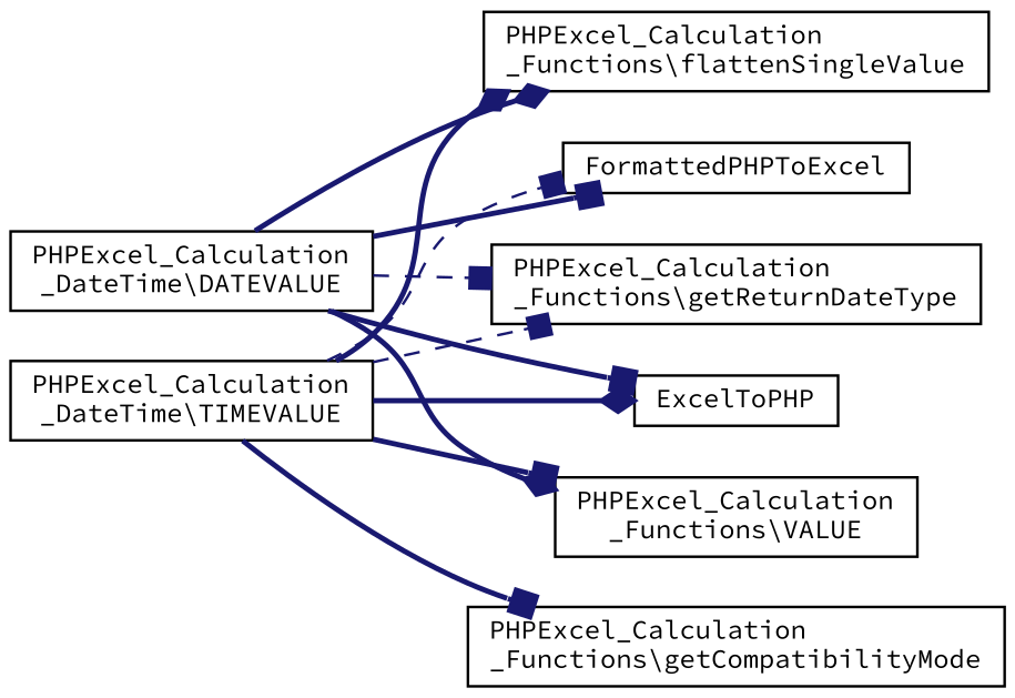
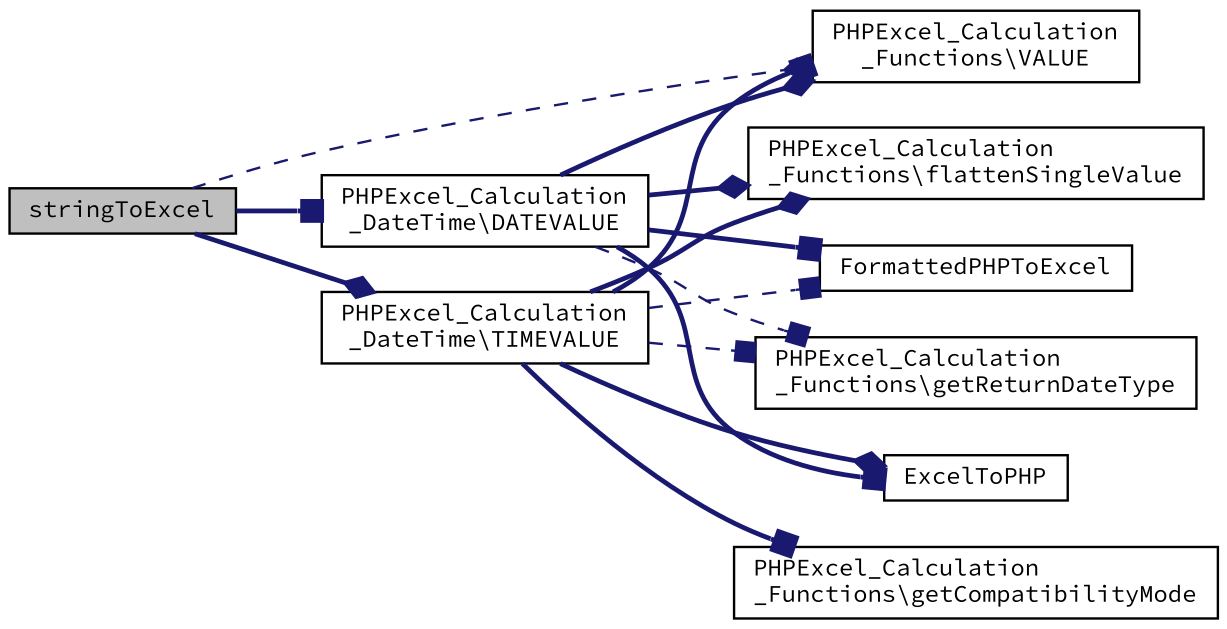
  digraph {
    rankdir=LR
    fontname="Source Code Pro"
    node [color=black fillcolor=white fontname="Source Code Pro" fontsize=10 shape=record style=filled]
    edge [color=midnightblue fontname="Source Code Pro" fontsize=10 labelfontname=Helvetica labelfontsize=10 style=bold arrowhead=box]
+   n1 [fillcolor=grey75 fontcolor=black height=0.2 label=stringToExcel width=0.4]
    n2 [height=0.2 label="PHPExcel_Calculation\l_DateTime\\DATEVALUE" width=0.4]
    n3 [height=0.2 label="PHPExcel_Calculation\l_Functions\\VALUE" width=0.4]
    n4 [height=0.2 label="PHPExcel_Calculation\l_DateTime\\TIMEVALUE" width=0.4]
    n5 [height=0.2 label="PHPExcel_Calculation\l_Functions\\flattenSingleValue" width=0.4]
    n6 [height=0.2 label=FormattedPHPToExcel width=0.4]
    n7 [height=0.2 label="PHPExcel_Calculation\l_Functions\\getReturnDateType" width=0.4]
    n8 [height=0.2 label=ExcelToPHP width=0.4]
    n9 [height=0.2 label="PHPExcel_Calculation\l_Functions\\getCompatibilityMode" width=0.4]
+   n1 -> n2
+   n1 -> n3 [style=dashed arrowhead=diamond]
+   n1 -> n4 [arrowhead=diamond]
    n2 -> n3 [arrowhead=diamond]
    n2 -> n5 [arrowhead=diamond]
    n2 -> n6
    n2 -> n7 [style=dashed]
    n2 -> n8
    n4 -> n3
    n4 -> n5 [arrowhead=diamond]
    n4 -> n6 [style=dashed]
    n4 -> n7 [style=dashed]
    n4 -> n8 [arrowhead=diamond]
    n4 -> n9
  }
